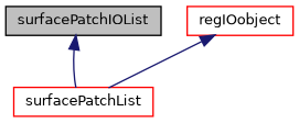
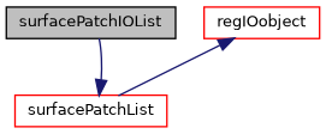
  digraph {
    node [color=red fontname=Helvetica fontsize=10 shape=record]
    edge [color=midnightblue dir=back fontname=Helvetica fontsize=10 labelfontname=Helvetica labelfontsize=10 style=solid]
    n1 [color=black fillcolor=grey75 fontcolor=black height=0.2 label=surfacePatchIOList style=filled width=0.4]
    n2 [height=0.2 label=surfacePatchList width=0.4]
    n3 [height=0.2 label=regIOobject width=0.4]
-   n1 -> n2
+   n2 -> n1
    n3 -> n2
  }
